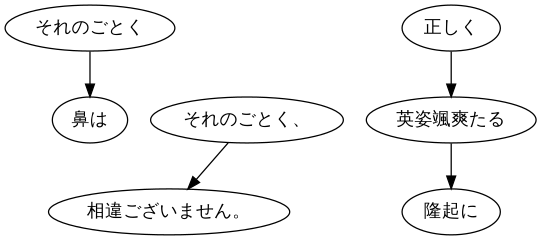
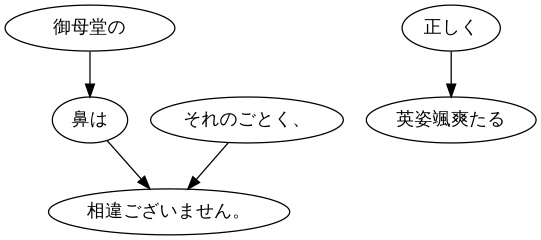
  digraph {
    fontname="Roboto Condensed"
    node [fontname="Roboto Condensed"]
    edge [fontname="Roboto Condensed"]
-   n1 [label="それのごとく"]
+   n1 [label="御母堂の"]
    n2 [label="鼻は"]
    n3 [label="相違ございません。"]
    n4 [label="それのごとく、"]
    n5 [label="正しく"]
    n6 [label="英姿颯爽たる"]
-   n7 [label="隆起に"]
    n1 -> n2
+   n2 -> n3
    n4 -> n3
    n5 -> n6
-   n6 -> n7
  }
